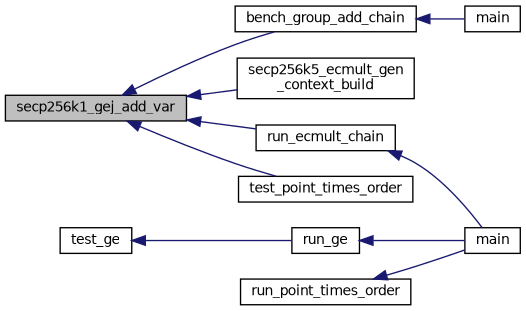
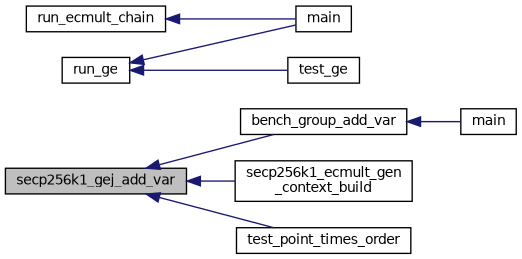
  digraph {
    rankdir=LR
    node [color=black fillcolor=white fontname=Helvetica fontsize=10 shape=record style=filled]
    edge [color=midnightblue dir=back fontname=Helvetica fontsize=10 labelfontname=Helvetica labelfontsize=10 style=solid]
    n1 [fillcolor=grey75 fontcolor=black height=0.2 label=secp256k1_gej_add_var width=0.4]
-   n2 [height=0.2 label=bench_group_add_chain width=0.4]
-   n3 [height=0.2 label="secp256k5_ecmult_gen\l_context_build" width=0.4]
+   n2 [height=0.2 label=bench_group_add_var width=0.4]
+   n3 [height=0.2 label="secp256k1_ecmult_gen\l_context_build" width=0.4]
    n4 [height=0.2 label=run_ecmult_chain width=0.4]
    n5 [height=0.2 label=test_point_times_order width=0.4]
    n6 [height=0.2 label=main width=0.4]
    n7 [height=0.2 label=test_ge width=0.4]
    n8 [height=0.2 label=run_ge width=0.4]
    n9 [height=0.2 label=main width=0.4]
-   n10 [height=0.2 label=run_point_times_order width=0.4]
    n1 -> n2
    n1 -> n3
-   n1 -> n4
    n1 -> n5
    n2 -> n6
    n4 -> n9
-   n7 -> n8
+   n8 -> n7
    n8 -> n9
-   n10 -> n9
  }
